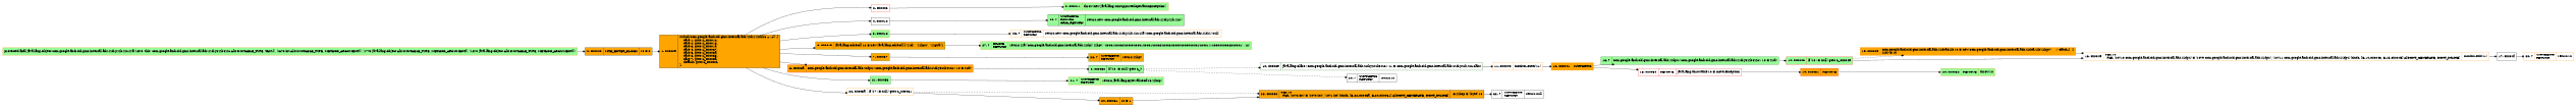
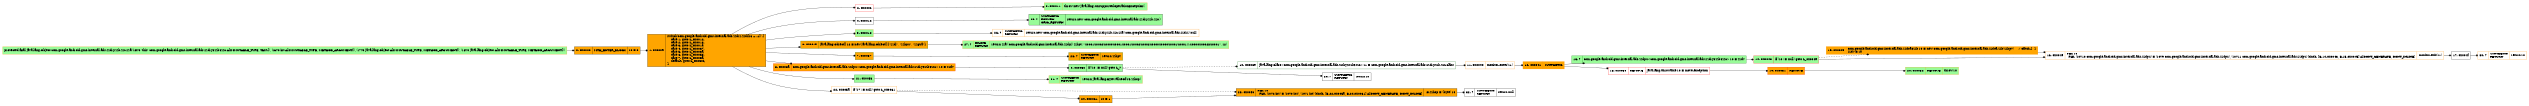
  digraph {
    rankdir=LR
    node [color=darkorange fillcolor=white shape=record style=filled]
    edge [arrowhead=dot]
    n1 [color=black fillcolor=orange label="{0\:\ 0x0000|MTH_ENTER_BLOCK\l|r0 = 0\l}"]
    n2 [color=black fillcolor=orange label="{1\:\ 0x0009|switch(com.google.android.gms.internal.ads.zzdrz.zzdi[r6 + \-1]) \{\l    case 1: goto L_0x0012;\l    case 2: goto L_0x0018;\l    case 3: goto L_0x001e;\l    case 4: goto L_0x0037;\l    case 5: goto L_0x003a;\l    case 6: goto L_0x0053;\l    case 7: goto L_0x005a;\l    default: goto L_0x050c;\l\}\l}"]
    n3 [color=red label="{2\:\ 0x000c}"]
    n4 [color=black label="{4\:\ 0x0012}"]
    n5 [fillcolor=palegreen label="{5\:\ 0x0018}"]
    n6 [color=darkgreen fillcolor=orange label="{6\:\ 0x001e|java.lang.Object[] r2 = new java.lang.Object[]\{\"zzdj\", \"zzhpu\", \"zzgua\"\}\l}"]
    n7 [color=darkgreen fillcolor=orange label="{7\:\ 0x0037}"]
    n8 [color=red fillcolor=orange label="{8\:\ 0x003a|com.google.android.gms.internal.ads.zzdpu\<com.google.android.gms.internal.ads.zzdry$zzb$zzc\> r0 = zzdv\l}"]
    n9 [color=darkgreen fillcolor=palegreen label="{21\:\ 0x0053}"]
    n10 [label="{22\:\ 0x005a|if (r7 != null) goto L_0x0061\l}"]
    n11 [fillcolor=palegreen label="{3\:\ 0x0011|throw new java.lang.UnsupportedOperationException()\l}"]
    n12 [color=black fillcolor=palegreen label="{25\:\ ?|SYNTHETIC\lRETURN\lORIG_RETURN\l|return new com.google.android.gms.internal.ads.zzdry.zzb.zzc()\l}"]
    n13 [label="{26\:\ ?|SYNTHETIC\lRETURN\l|return new com.google.android.gms.internal.ads.zzdry.zzb.zzc.zza((com.google.android.gms.internal.ads.zzdrz) null)\l}"]
    n14 [fillcolor=palegreen label="{27\:\ ?|INLINE\lRETURN\l|return zza((com.google.android.gms.internal.ads.zzdpj) zzhpv, \"u0001u0002u0000u0001u0001u0002u0002u0000u0000u0001u0001Ԋu0000u0002nu0001\", r2)\l}"]
    n15 [color=darkgreen fillcolor=orange label="{28\:\ ?|SYNTHETIC\lRETURN\l|return zzhpv\l}"]
    n16 [color=black fillcolor=palegreen label="{9\:\ 0x003c|if (r0 != null) goto L_?\l}"]
    n17 [fillcolor=palegreen label="{31\:\ ?|SYNTHETIC\lRETURN\l|return java.lang.Byte.valueOf(r5.zzhop)\l}"]
    n18 [color=black fillcolor=orange label="{23\:\ 0x005c|PHI: r0 \l  PHI: (r0v2 int) = (r0v0 int), (r0v1 int) binds: [B:22:0x005a, B:24:0x0061] A[DONT_GENERATE, DONT_INLINE]\l|r5.zzhop = (byte) r0\l}"]
    n19 [color=black fillcolor=orange label="{24\:\ 0x0061|r0 = 1\l}"]
    n20 [color=darkgreen label="{10\:\ 0x003e|java.lang.Class\<com.google.android.gms.internal.ads.zzdry$zzb$zzc\> r1 = com.google.android.gms.internal.ads.zzdry.zzb.zzc.class\l}"]
    n21 [color=black label="{29\:\ ?|SYNTHETIC\lRETURN\l|return r0\l}"]
    n22 [label="{11\:\ 0x0040|monitor\-enter(r1)\l}"]
    n23 [fillcolor=orange label="{12\:\ 0x0041|SYNTHETIC\l}"]
    n24 [color=darkgreen fillcolor=palegreen label="{13\:\ ?|com.google.android.gms.internal.ads.zzdpu\<com.google.android.gms.internal.ads.zzdry$zzb$zzc\> r0 = zzdv\l}"]
    n25 [color=red label="{18\:\ 0x0050|REMOVE\l|java.lang.Throwable r0 = move\-exception\l}"]
    n26 [color=red fillcolor=palegreen label="{14\:\ 0x0043|if (r0 != null) goto L_0x004e\l}"]
    n27 [color=red fillcolor=orange label="{19\:\ 0x0051|REMOVE\l}"]
    n28 [fillcolor=orange label="{15\:\ 0x0045|com.google.android.gms.internal.ads.zzdoa$zzb r0 = new com.google.android.gms.internal.ads.zzdoa.zzb(zzhpv)     \/\/ Catch:\{  \}\lzzdv = r0\l}"]
    n29 [label="{16\:\ 0x004e|PHI: r0 \l  PHI: (r0v10 com.google.android.gms.internal.ads.zzdpu) = (r0v9 com.google.android.gms.internal.ads.zzdpu), (r0v11 com.google.android.gms.internal.ads.zzdpu) binds: [B:14:0x0043, B:15:0x0045] A[DONT_GENERATE, DONT_INLINE]\l|monitor\-exit(r1)\l}"]
    n30 [color=black label="{17\:\ 0x004f}"]
    n31 [label="{30\:\ ?|SYNTHETIC\lRETURN\l|return r0\l}"]
    n32 [fillcolor=palegreen label="{20\:\ 0x0052|REMOVE\l|throw r0\l}"]
    n33 [color=black label="{32\:\ ?|SYNTHETIC\lRETURN\l|return null\l}"]
    n34 [fillcolor=palegreen label="{protected final java.lang.Object com.google.android.gms.internal.ads.zzdry.zzb.zzc.zza((r5v0 'this' com.google.android.gms.internal.ads.zzdry$zzb$zzc A[IMMUTABLE_TYPE, THIS]), (r6v0 int A[IMMUTABLE_TYPE, METHOD_ARGUMENT]), (r7v0 java.lang.Object A[IMMUTABLE_TYPE, METHOD_ARGUMENT]), (r8v0 java.lang.Object A[IMMUTABLE_TYPE, METHOD_ARGUMENT])) }"]
    n1 -> n2
    n2 -> n3 [arrowhead=diamond]
    n2 -> n4 [arrowhead=diamond]
    n2 -> n5
    n2 -> n6 [arrowhead=diamond]
    n2 -> n7
    n2 -> n8
    n2 -> n9 [arrowhead=diamond]
    n2 -> n10
    n3 -> n11
    n4 -> n12 [arrowhead=diamond]
    n5 -> n13 [arrowhead=diamond]
    n6 -> n14
    n7 -> n15
    n8 -> n16
    n9 -> n17 [arrowhead=diamond]
    n10 -> n18 [style=dashed]
    n10 -> n19
    n16 -> n20 [arrowhead=diamond style=dashed]
-   n16 -> n21 [style=dashed]
+   n16 -> n21
    n18 -> n33
    n19 -> n18 [arrowhead=diamond]
    n20 -> n22
    n22 -> n23
    n23 -> n24 [arrowhead=diamond]
    n23 -> n25
    n24 -> n26 [arrowhead=diamond]
    n25 -> n27
    n26 -> n28 [arrowhead=diamond style=dashed]
    n26 -> n29 [arrowhead=diamond]
    n27 -> n32 [arrowhead=diamond]
    n28 -> n29
    n29 -> n30 [arrowhead=diamond]
    n30 -> n31
    n34 -> n1 [arrowhead=diamond]
  }
